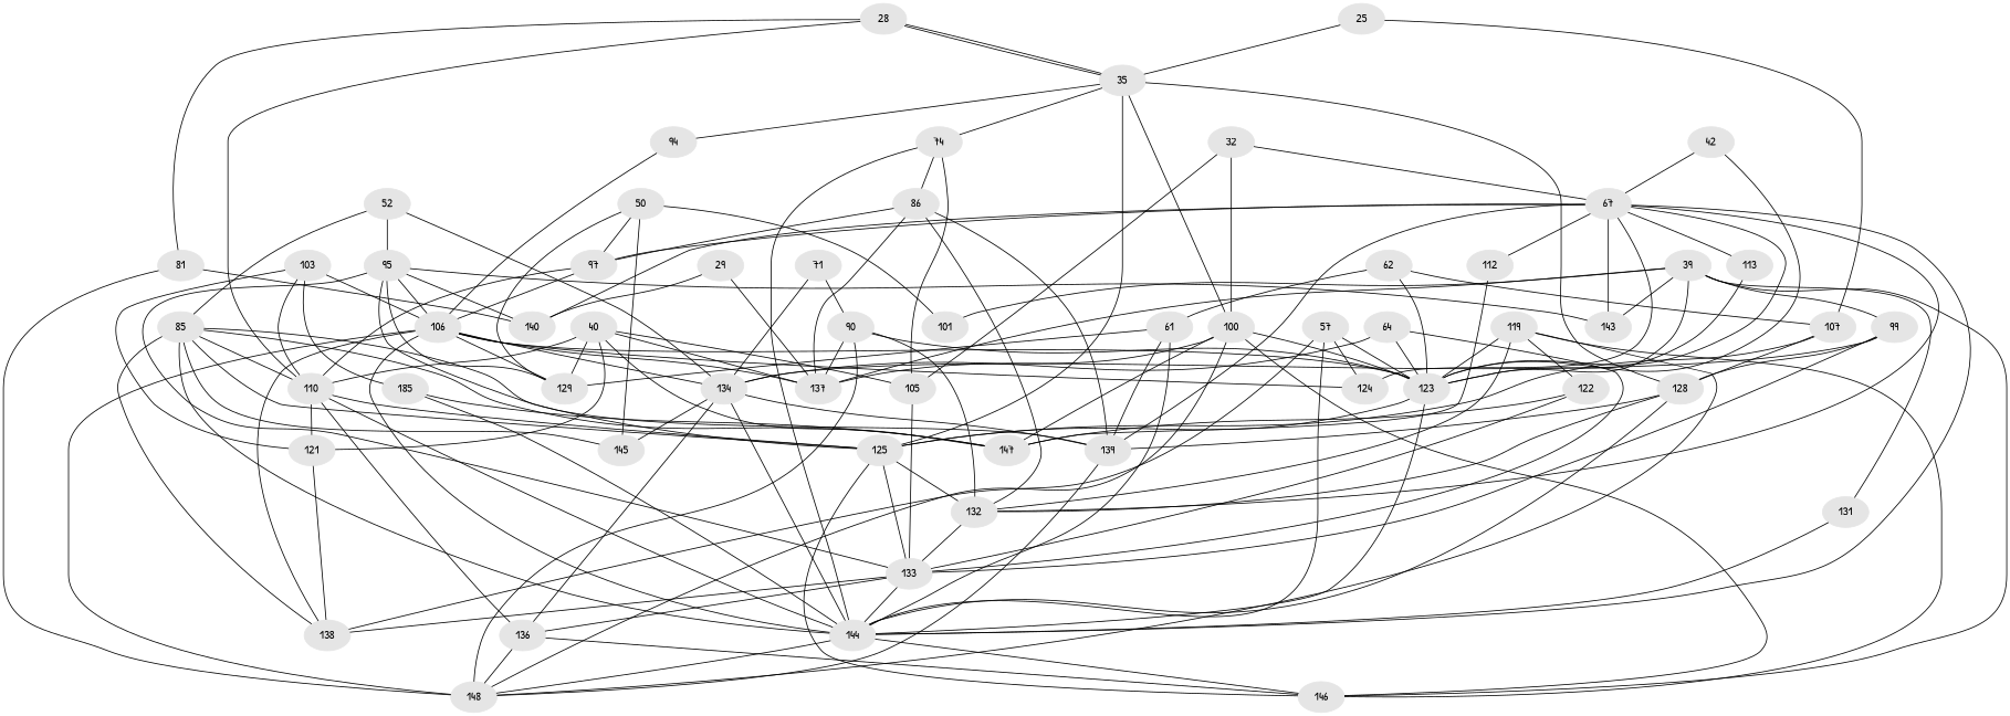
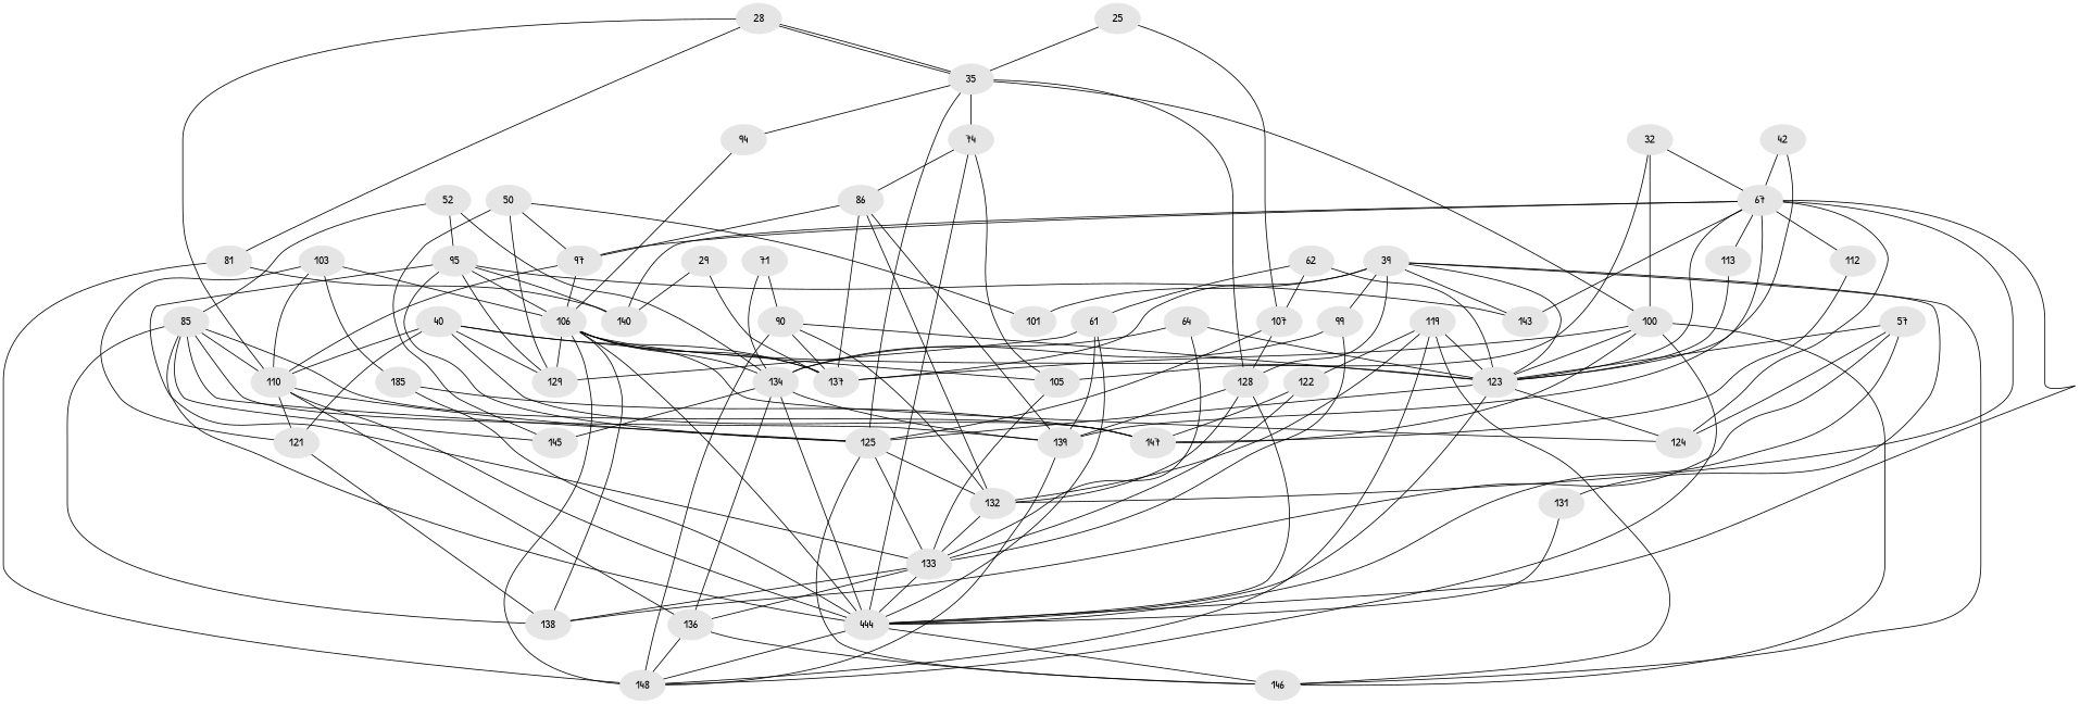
  graph {
    fontname="Patrick Hand"
    node [color=gray90 fontname="Patrick Hand" style=filled]
    edge [fontname="Patrick Hand"]
    35 [super="+30"]
    100 [super="+68"]
    74
    94
    125 [super="+37+56+116+80"]
    128 [super="+60+104"]
    25
    107
    28
    81 [super="+33"]
    110 [super="+75+78"]
    140
    148 [super="+96+130+141"]
    121 [super="+16"]
-   144 [super="+127+79+114"]
+   144 [super="+127+79+114" label=444]
    136 [super="+36"]
    137 [super="+43+63"]
    29
    67 [super="+51+31+53"]
    123 [super="+14+24+48+83"]
    143 [super="+108"]
    97
    124 [super="+93+98+109"]
    139 [super="+47+84"]
    112
    113
    132 [super="+87"]
    32
    105 [super="+69"]
    146 [super="+115+117"]
    147 [super="+118"]
    133 [super="+91+92"]
    86 [super="+10"]
    106 [super="+102"]
    39 [super="+13"]
    99 [super="+21"]
    101
    131
    134 [super="+22"]
    40 [super="+1"]
    129
    138 [super="+54"]
    42
    50
    145 [super="+4"]
    85 [super="+17+70"]
    52
    95 [super="+20+61"]
    57
    62 [super="+2"]
    n51 [label=61]
    64
    90 [super="+49+59"]
    71
    122 [super="+82"]
    103
    n57 [label=185 super="+126"]
    119 [super="+58+19"]
    35 -- 100 [weight=2]
    35 -- 74
    35 -- 94
    35 -- 125
    35 -- 128
    100 -- 148
    100 -- 137
    100 -- 123
    100 -- 146 [weight=2]
    100 -- 147
    74 -- 144
    74 -- 105
    74 -- 86
    94 -- 106
    125 -- 132 [weight=2]
    125 -- 146 [weight=2]
    125 -- 133
    128 -- 144
    128 -- 139
    128 -- 132
    25 -- 35
    25 -- 107
    107 -- 125
    107 -- 128
    28 -- 35
    28 -- 35
    28 -- 81
    28 -- 110
    81 -- 140 [weight=2]
    81 -- 148
    110 -- 125
    110 -- 121
    110 -- 144 [weight=3]
    110 -- 136
    121 -- 138
    144 -- 148
    144 -- 146
    136 -- 148
    136 -- 146
    29 -- 140
    29 -- 137
    67 -- 140
    67 -- 144
    67 -- 123
    67 -- 143 [weight=3]
    67 -- 97
    67 -- 124 [weight=3]
    67 -- 139 [weight=3]
    67 -- 112
    67 -- 113
    67 -- 132
    123 -- 125 [weight=2]
    123 -- 144
+   123 -- 124
    97 -- 110
    97 -- 106
    139 -- 148 [weight=2]
    112 -- 147
    113 -- 123
    132 -- 133
    32 -- 100
    32 -- 67
    32 -- 105
    105 -- 133 [weight=2]
    133 -- 144 [weight=3]
    133 -- 136
    133 -- 138
    86 -- 137
    86 -- 97
    86 -- 139
    86 -- 132
    106 -- 148 [weight=3]
    106 -- 144
    106 -- 137
    106 -- 123 [weight=4]
    106 -- 124 [weight=2]
    106 -- 134
    106 -- 129
    106 -- 138
-   99 -- 128
+   39 -- 128
    39 -- 137 [weight=2]
    39 -- 123
    39 -- 143
    39 -- 146
    39 -- 99
    39 -- 101
    39 -- 131
    99 -- 133
    99 -- 134
    131 -- 144
    134 -- 144 [weight=3]
    134 -- 136
    134 -- 139
    134 -- 145 [weight=2]
    40 -- 110
    40 -- 121 [weight=2]
    40 -- 137
    40 -- 105
    40 -- 147
    40 -- 129
    42 -- 67
    42 -- 123
    50 -- 97
    50 -- 101
    50 -- 129
    50 -- 145 [weight=2]
    85 -- 125
    85 -- 110
    85 -- 144
    85 -- 139 [weight=2]
    85 -- 147 [weight=2]
    85 -- 138
    85 -- 145
    52 -- 134
    52 -- 85
    52 -- 95
    95 -- 125
    95 -- 140
    95 -- 143
    95 -- 133 [weight=2]
    95 -- 106 [weight=2]
    95 -- 129
    57 -- 144
    57 -- 123
    57 -- 124
    57 -- 138
    62 -- 107
    62 -- 123
    62 -- n51 [weight=2]
    n51 -- 144
    n51 -- 139
    n51 -- 129
    64 -- 123
    64 -- 133
    64 -- 134
    90 -- 148 [weight=2]
    90 -- 137 [weight=2]
    90 -- 123 [weight=5]
    90 -- 132 [weight=2]
    71 -- 134
    71 -- 90
    122 -- 147
    122 -- 133
    103 -- 110
    103 -- 121 [weight=2]
    103 -- 106
    103 -- n57
    n57 -- 144 [weight=2]
    n57 -- 147
    119 -- 148
    119 -- 123
    119 -- 132
    119 -- 146
    119 -- 122
  }
